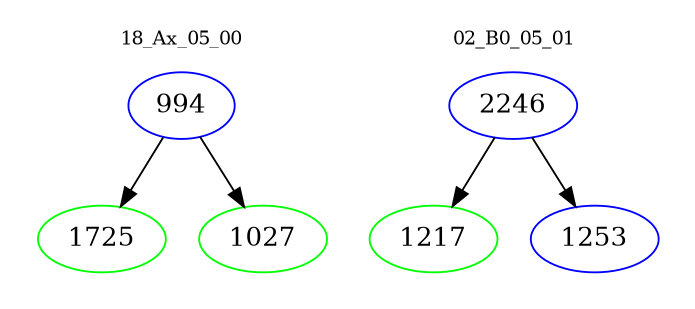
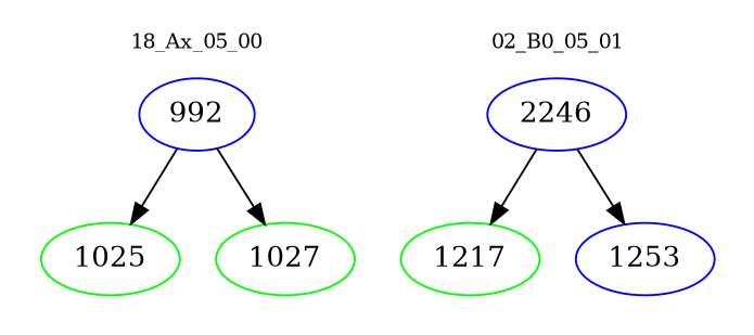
  digraph {
    node [color=blue]
    edge [color=black]
-   n1 [label=994]
-   n2 [color=green label=1725]
+   n1 [label=992]
+   n2 [color=green label=1025]
    n3 [color=green label=1027]
    n4 [label=2246]
    n5 [color=green label=1217]
    n6 [label=1253]
    subgraph cluster_1 {
      color=white
      fontsize=10
      label="18_Ax_05_00"
      n1
      n2
      n3
    }
    subgraph cluster_2 {
      color=white
      fontsize=10
      label="02_B0_05_01"
      n4
      n5
      n6
    }
    n1 -> n2
    n1 -> n3
    n4 -> n5
    n4 -> n6
  }
